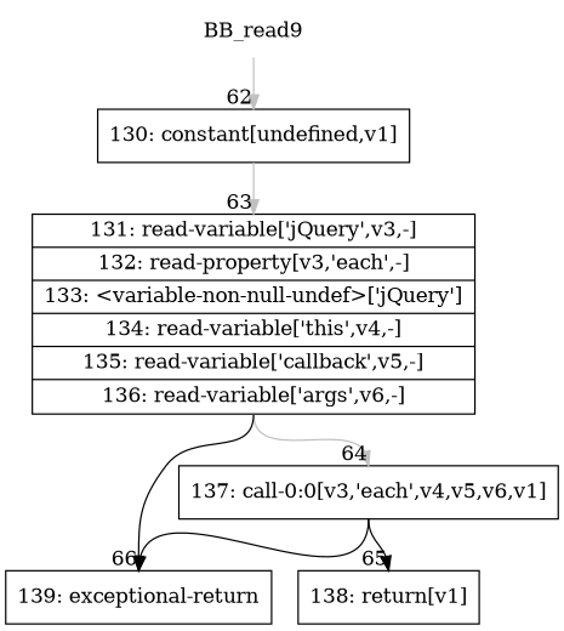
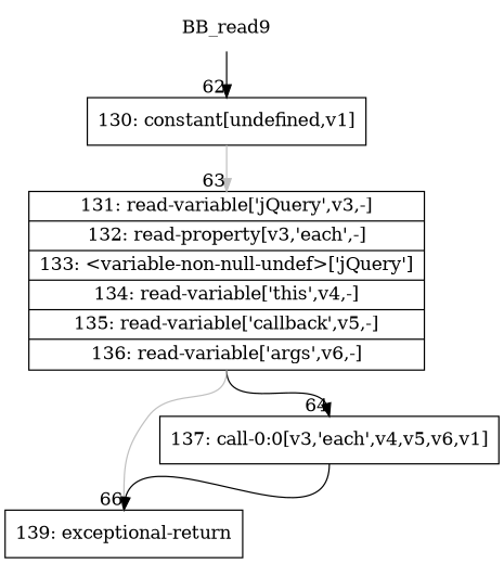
  digraph {
    rankdir=TD
    node [shape=record]
    edge [headport=n tailport=s]
    n1 [label=BB_read9 shape=none]
    n2 [label="{130: constant[undefined,v1]}"]
    n3 [label="{131: read-variable['jQuery',v3,-]|132: read-property[v3,'each',-]|133: \<variable-non-null-undef\>['jQuery']|134: read-variable['this',v4,-]|135: read-variable['callback',v5,-]|136: read-variable['args',v6,-]}"]
    n4 [label="{137: call-0:0[v3,'each',v4,v5,v6,v1]}"]
    n5 [label="{139: exceptional-return}"]
-   n6 [label="{138: return[v1]}"]
-   n1 -> n2 [headlabel="    62" color=gray]
+   n1 -> n2 [headlabel="    62"]
    n2 -> n3 [color=gray headlabel="      63"]
-   n3 -> n4 [headlabel="      64" color=gray]
-   n3 -> n5 [color=black headlabel="      66"]
+   n3 -> n4 [headlabel="      64"]
+   n3 -> n5 [color=gray headlabel="      66"]
    n4 -> n5 [color=black]
-   n4 -> n6 [headlabel="      65"]
  }
